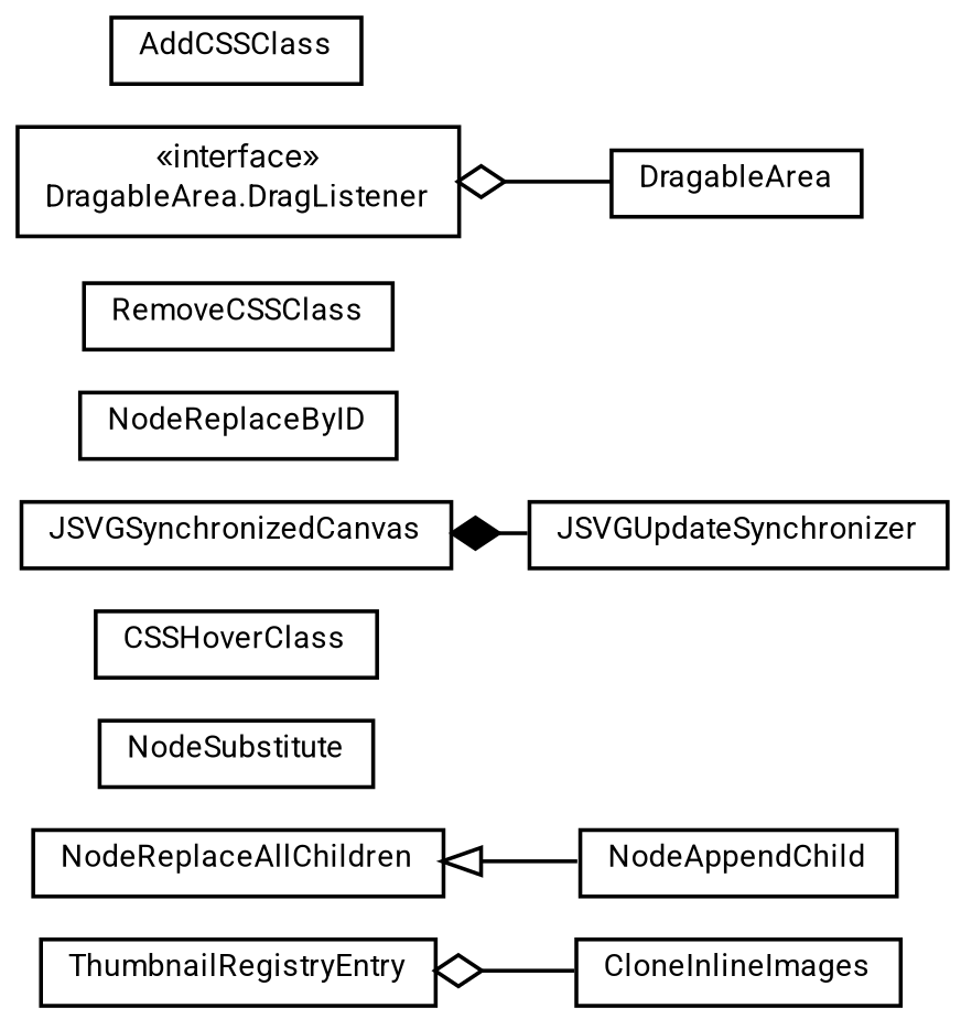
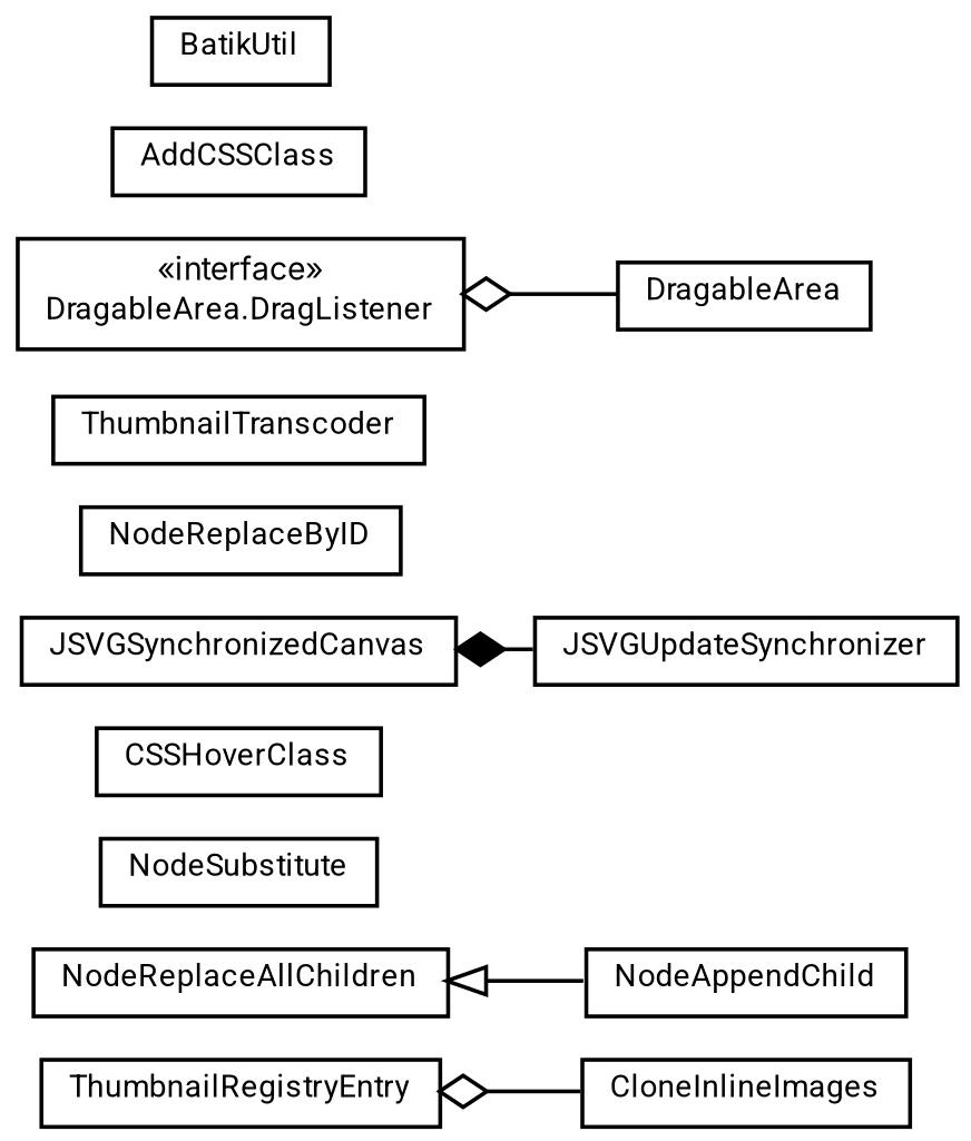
  digraph {
    fontname=Inter
    nodesep=0.15
    rankdir=LR
    ranksep=0.25
    node [fontcolor=black fontname=Inter fontsize=8 margin=0 shape=plaintext]
    edge [arrowhead=none arrowtail=ediamond color=black dir=back fontname=Inter fontsize=7 labelfontname=Roboto labelfontsize=7 weight=4]
    n1 [height=0 label=<<table title="de.lmu.ifi.dbs.elki.visualization.batikutil.ThumbnailRegistryEntry" border="0" cellborder="1" cellspacing="0" cellpadding="2" href="ThumbnailRegistryEntry.html" target="_parent"> 		<tr><td><table border="0" cellspacing="0" cellpadding="1"> 		<tr><td align="center" balign="center"> <font face="Roboto">ThumbnailRegistryEntry</font> </td></tr> 		</table></td></tr> 		</table>> width=0]
    n2 [height=0 label=<<table title="de.lmu.ifi.dbs.elki.visualization.batikutil.CloneInlineImages" border="0" cellborder="1" cellspacing="0" cellpadding="2" href="CloneInlineImages.html" target="_parent"> 		<tr><td><table border="0" cellspacing="0" cellpadding="1"> 		<tr><td align="center" balign="center"> <font face="Roboto">CloneInlineImages</font> </td></tr> 		</table></td></tr> 		</table>> width=0]
    n3 [height=0 label=<<table title="de.lmu.ifi.dbs.elki.visualization.batikutil.NodeReplaceAllChildren" border="0" cellborder="1" cellspacing="0" cellpadding="2" href="NodeReplaceAllChildren.html" target="_parent"> 		<tr><td><table border="0" cellspacing="0" cellpadding="1"> 		<tr><td align="center" balign="center"> <font face="Roboto">NodeReplaceAllChildren</font> </td></tr> 		</table></td></tr> 		</table>> width=0]
    n4 [height=0 label=<<table title="de.lmu.ifi.dbs.elki.visualization.batikutil.NodeAppendChild" border="0" cellborder="1" cellspacing="0" cellpadding="2" href="NodeAppendChild.html" target="_parent"> 		<tr><td><table border="0" cellspacing="0" cellpadding="1"> 		<tr><td align="center" balign="center"> <font face="Roboto">NodeAppendChild</font> </td></tr> 		</table></td></tr> 		</table>> width=0]
    n5 [height=0 label=<<table title="de.lmu.ifi.dbs.elki.visualization.batikutil.NodeSubstitute" border="0" cellborder="1" cellspacing="0" cellpadding="2" href="NodeSubstitute.html" target="_parent"> 		<tr><td><table border="0" cellspacing="0" cellpadding="1"> 		<tr><td align="center" balign="center"> <font face="Roboto">NodeSubstitute</font> </td></tr> 		</table></td></tr> 		</table>> width=0]
    n6 [height=0 label=<<table title="de.lmu.ifi.dbs.elki.visualization.batikutil.CSSHoverClass" border="0" cellborder="1" cellspacing="0" cellpadding="2" href="CSSHoverClass.html" target="_parent"> 		<tr><td><table border="0" cellspacing="0" cellpadding="1"> 		<tr><td align="center" balign="center"> <font face="Roboto">CSSHoverClass</font> </td></tr> 		</table></td></tr> 		</table>> width=0]
    n7 [height=0 label=<<table title="de.lmu.ifi.dbs.elki.visualization.batikutil.JSVGUpdateSynchronizer" border="0" cellborder="1" cellspacing="0" cellpadding="2" href="JSVGUpdateSynchronizer.html" target="_parent"> 		<tr><td><table border="0" cellspacing="0" cellpadding="1"> 		<tr><td align="center" balign="center"> <font face="Roboto">JSVGUpdateSynchronizer</font> </td></tr> 		</table></td></tr> 		</table>> width=0]
    n8 [height=0 label=<<table title="de.lmu.ifi.dbs.elki.visualization.batikutil.NodeReplaceByID" border="0" cellborder="1" cellspacing="0" cellpadding="2" href="NodeReplaceByID.html" target="_parent"> 		<tr><td><table border="0" cellspacing="0" cellpadding="1"> 		<tr><td align="center" balign="center"> <font face="Roboto">NodeReplaceByID</font> </td></tr> 		</table></td></tr> 		</table>> width=0]
-   n9 [height=0 label=<<table title="de.lmu.ifi.dbs.elki.visualization.batikutil.RemoveCSSClass" border="0" cellborder="1" cellspacing="0" cellpadding="2" href="RemoveCSSClass.html" target="_parent"> 		<tr><td><table border="0" cellspacing="0" cellpadding="1"> 		<tr><td align="center" balign="center"> <font face="Roboto">RemoveCSSClass</font> </td></tr> 		</table></td></tr> 		</table>> width=0]
+   n10 [height=0 label=<<table title="de.lmu.ifi.dbs.elki.visualization.batikutil.ThumbnailTranscoder" border="0" cellborder="1" cellspacing="0" cellpadding="2" href="ThumbnailTranscoder.html" target="_parent"> 		<tr><td><table border="0" cellspacing="0" cellpadding="1"> 		<tr><td align="center" balign="center"> <font face="Roboto">ThumbnailTranscoder</font> </td></tr> 		</table></td></tr> 		</table>> width=0]
    n11 [height=0 label=<<table title="de.lmu.ifi.dbs.elki.visualization.batikutil.DragableArea" border="0" cellborder="1" cellspacing="0" cellpadding="2" href="DragableArea.html" target="_parent"> 		<tr><td><table border="0" cellspacing="0" cellpadding="1"> 		<tr><td align="center" balign="center"> <font face="Roboto">DragableArea</font> </td></tr> 		</table></td></tr> 		</table>> width=0]
    n12 [height=0 label=<<table title="de.lmu.ifi.dbs.elki.visualization.batikutil.DragableArea.DragListener" border="0" cellborder="1" cellspacing="0" cellpadding="2" href="DragableArea.DragListener.html" target="_parent"> 		<tr><td><table border="0" cellspacing="0" cellpadding="1"> 		<tr><td align="center" balign="center"> &#171;interface&#187; </td></tr> 		<tr><td align="center" balign="center"> <font face="Roboto">DragableArea.DragListener</font> </td></tr> 		</table></td></tr> 		</table>> width=0]
    n13 [height=0 label=<<table title="de.lmu.ifi.dbs.elki.visualization.batikutil.AddCSSClass" border="0" cellborder="1" cellspacing="0" cellpadding="2" href="AddCSSClass.html" target="_parent"> 		<tr><td><table border="0" cellspacing="0" cellpadding="1"> 		<tr><td align="center" balign="center"> <font face="Roboto">AddCSSClass</font> </td></tr> 		</table></td></tr> 		</table>> width=0]
+   n14 [height=0 label=<<table title="de.lmu.ifi.dbs.elki.visualization.batikutil.BatikUtil" border="0" cellborder="1" cellspacing="0" cellpadding="2" href="BatikUtil.html" target="_parent"> 		<tr><td><table border="0" cellspacing="0" cellpadding="1"> 		<tr><td align="center" balign="center"> <font face="Roboto">BatikUtil</font> </td></tr> 		</table></td></tr> 		</table>> width=0]
    n15 [height=0 label=<<table title="de.lmu.ifi.dbs.elki.visualization.batikutil.JSVGSynchronizedCanvas" border="0" cellborder="1" cellspacing="0" cellpadding="2" href="JSVGSynchronizedCanvas.html" target="_parent"> 		<tr><td><table border="0" cellspacing="0" cellpadding="1"> 		<tr><td align="center" balign="center"> <font face="Roboto">JSVGSynchronizedCanvas</font> </td></tr> 		</table></td></tr> 		</table>> width=0]
    n1 -> n2
    n3 -> n4 [arrowtail=empty weight=10 arrowhead=""]
    n12 -> n11
    n15 -> n7 [arrowtail=diamond weight=6]
  }
